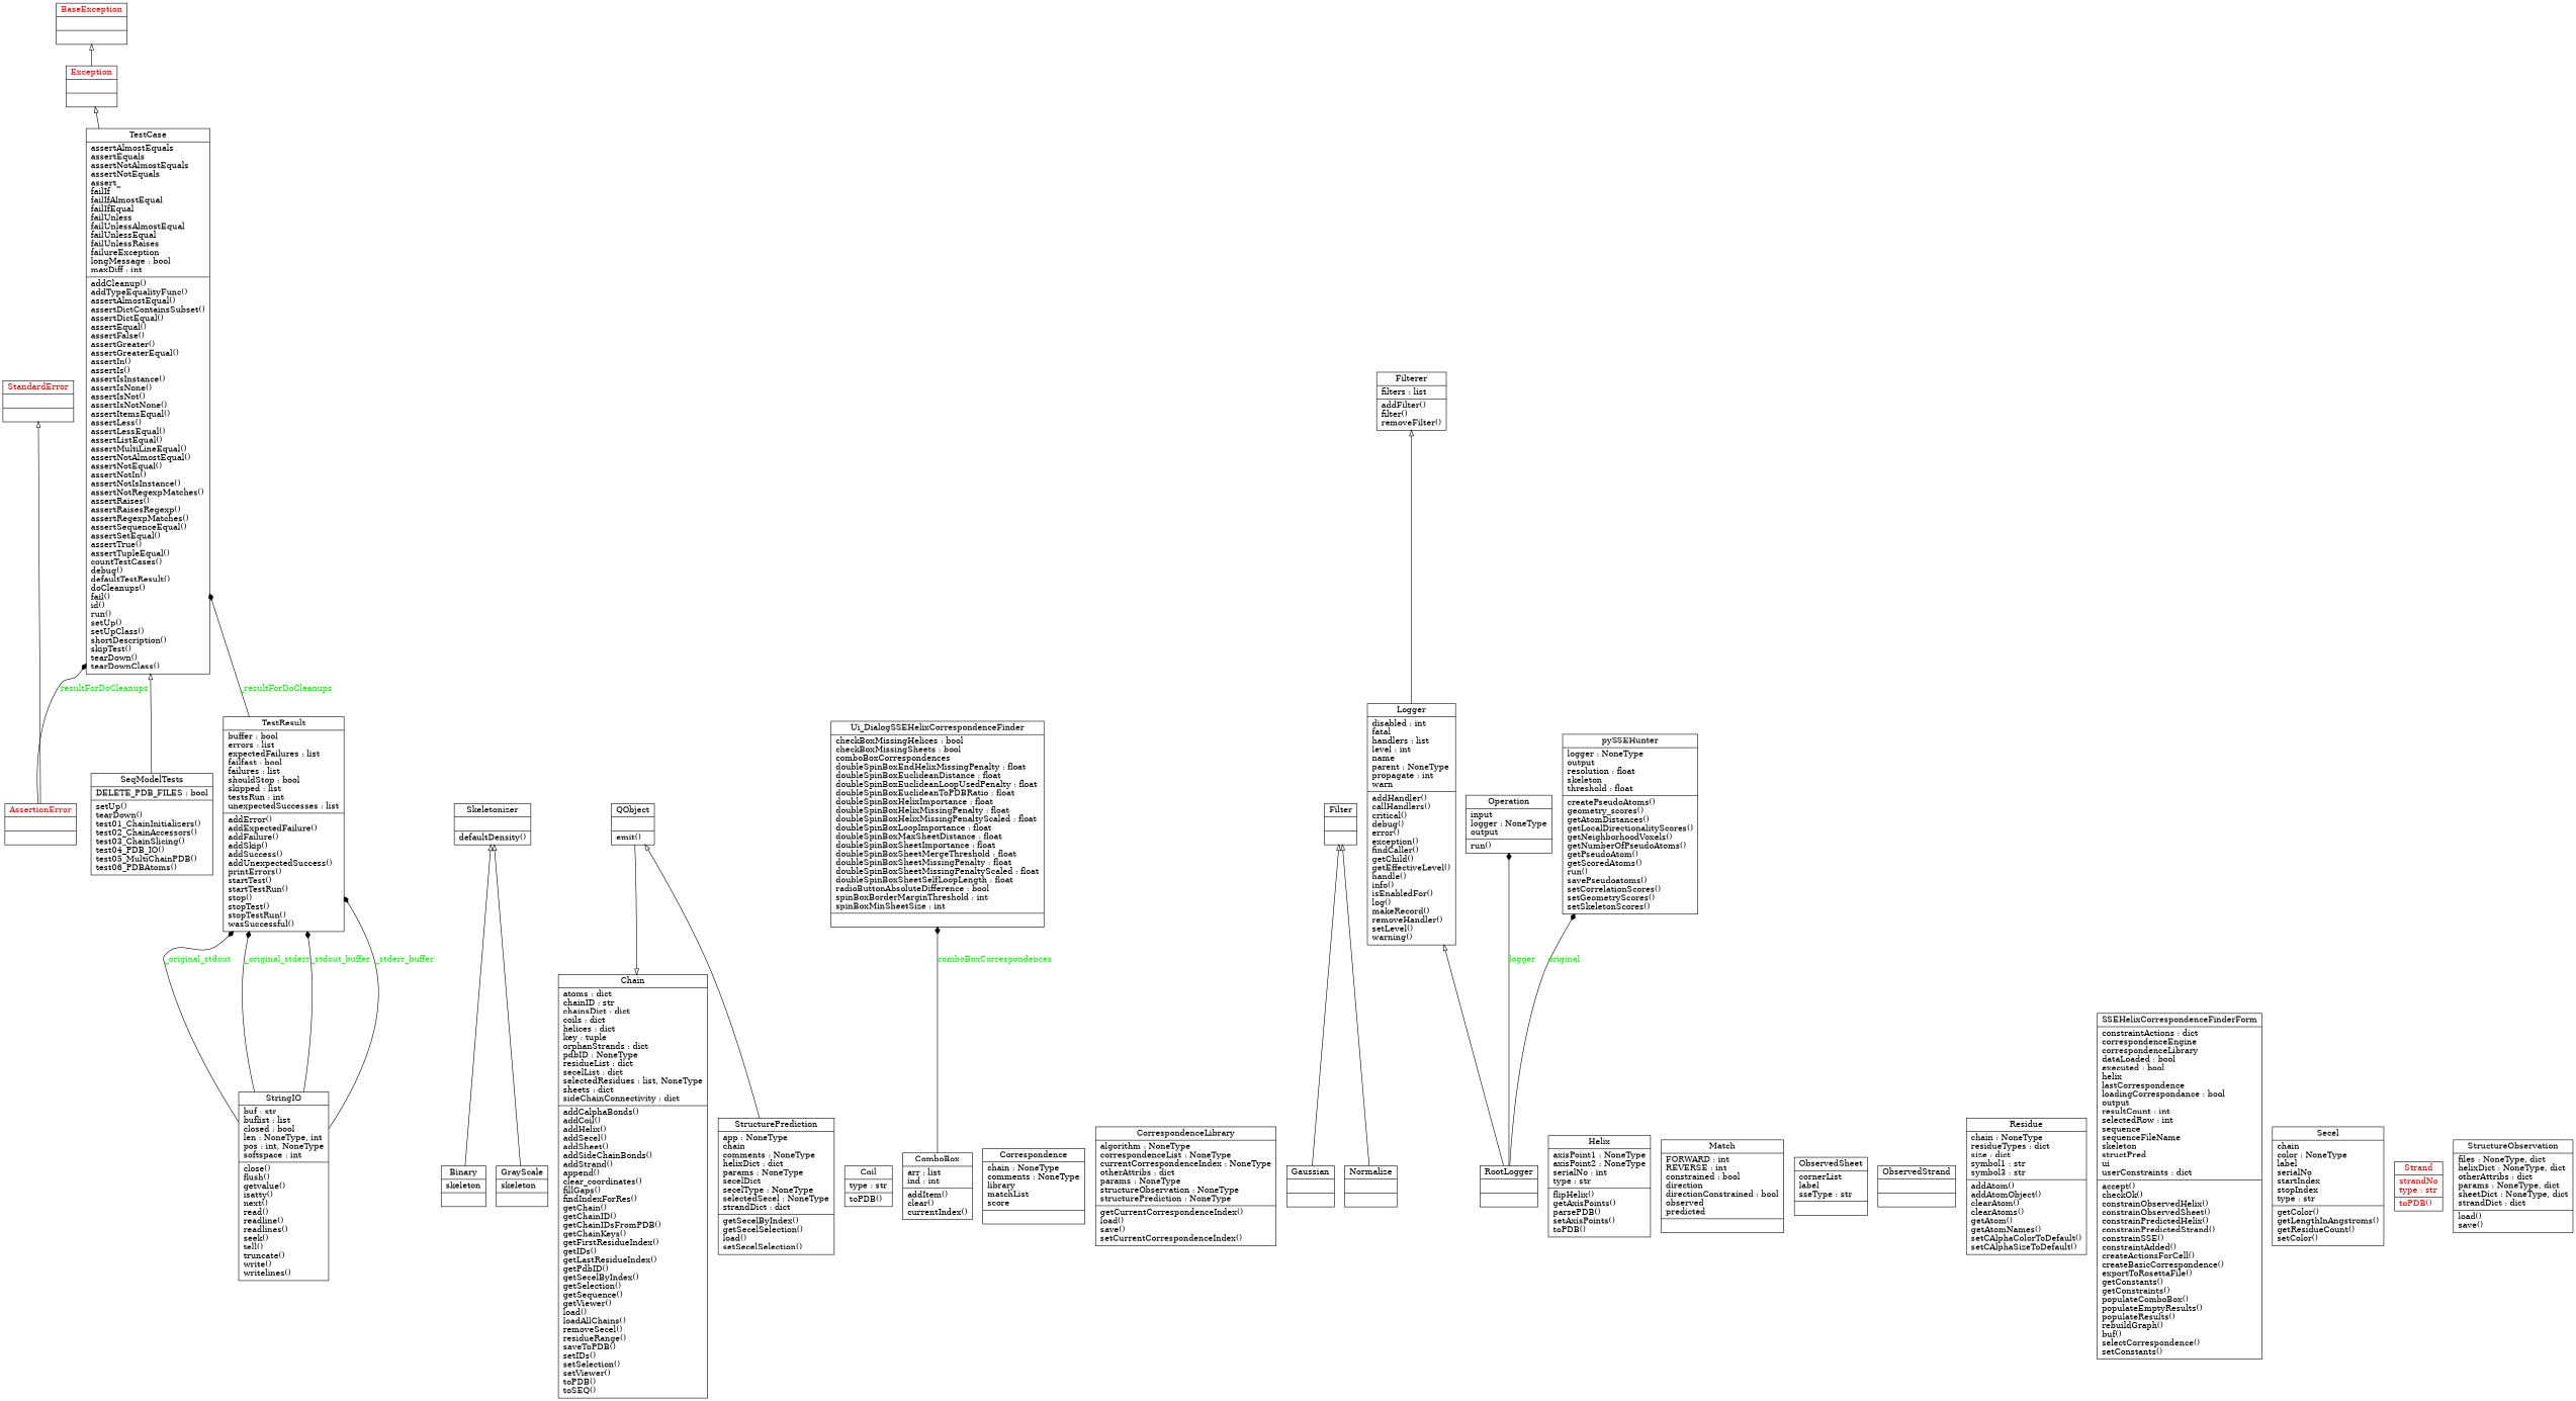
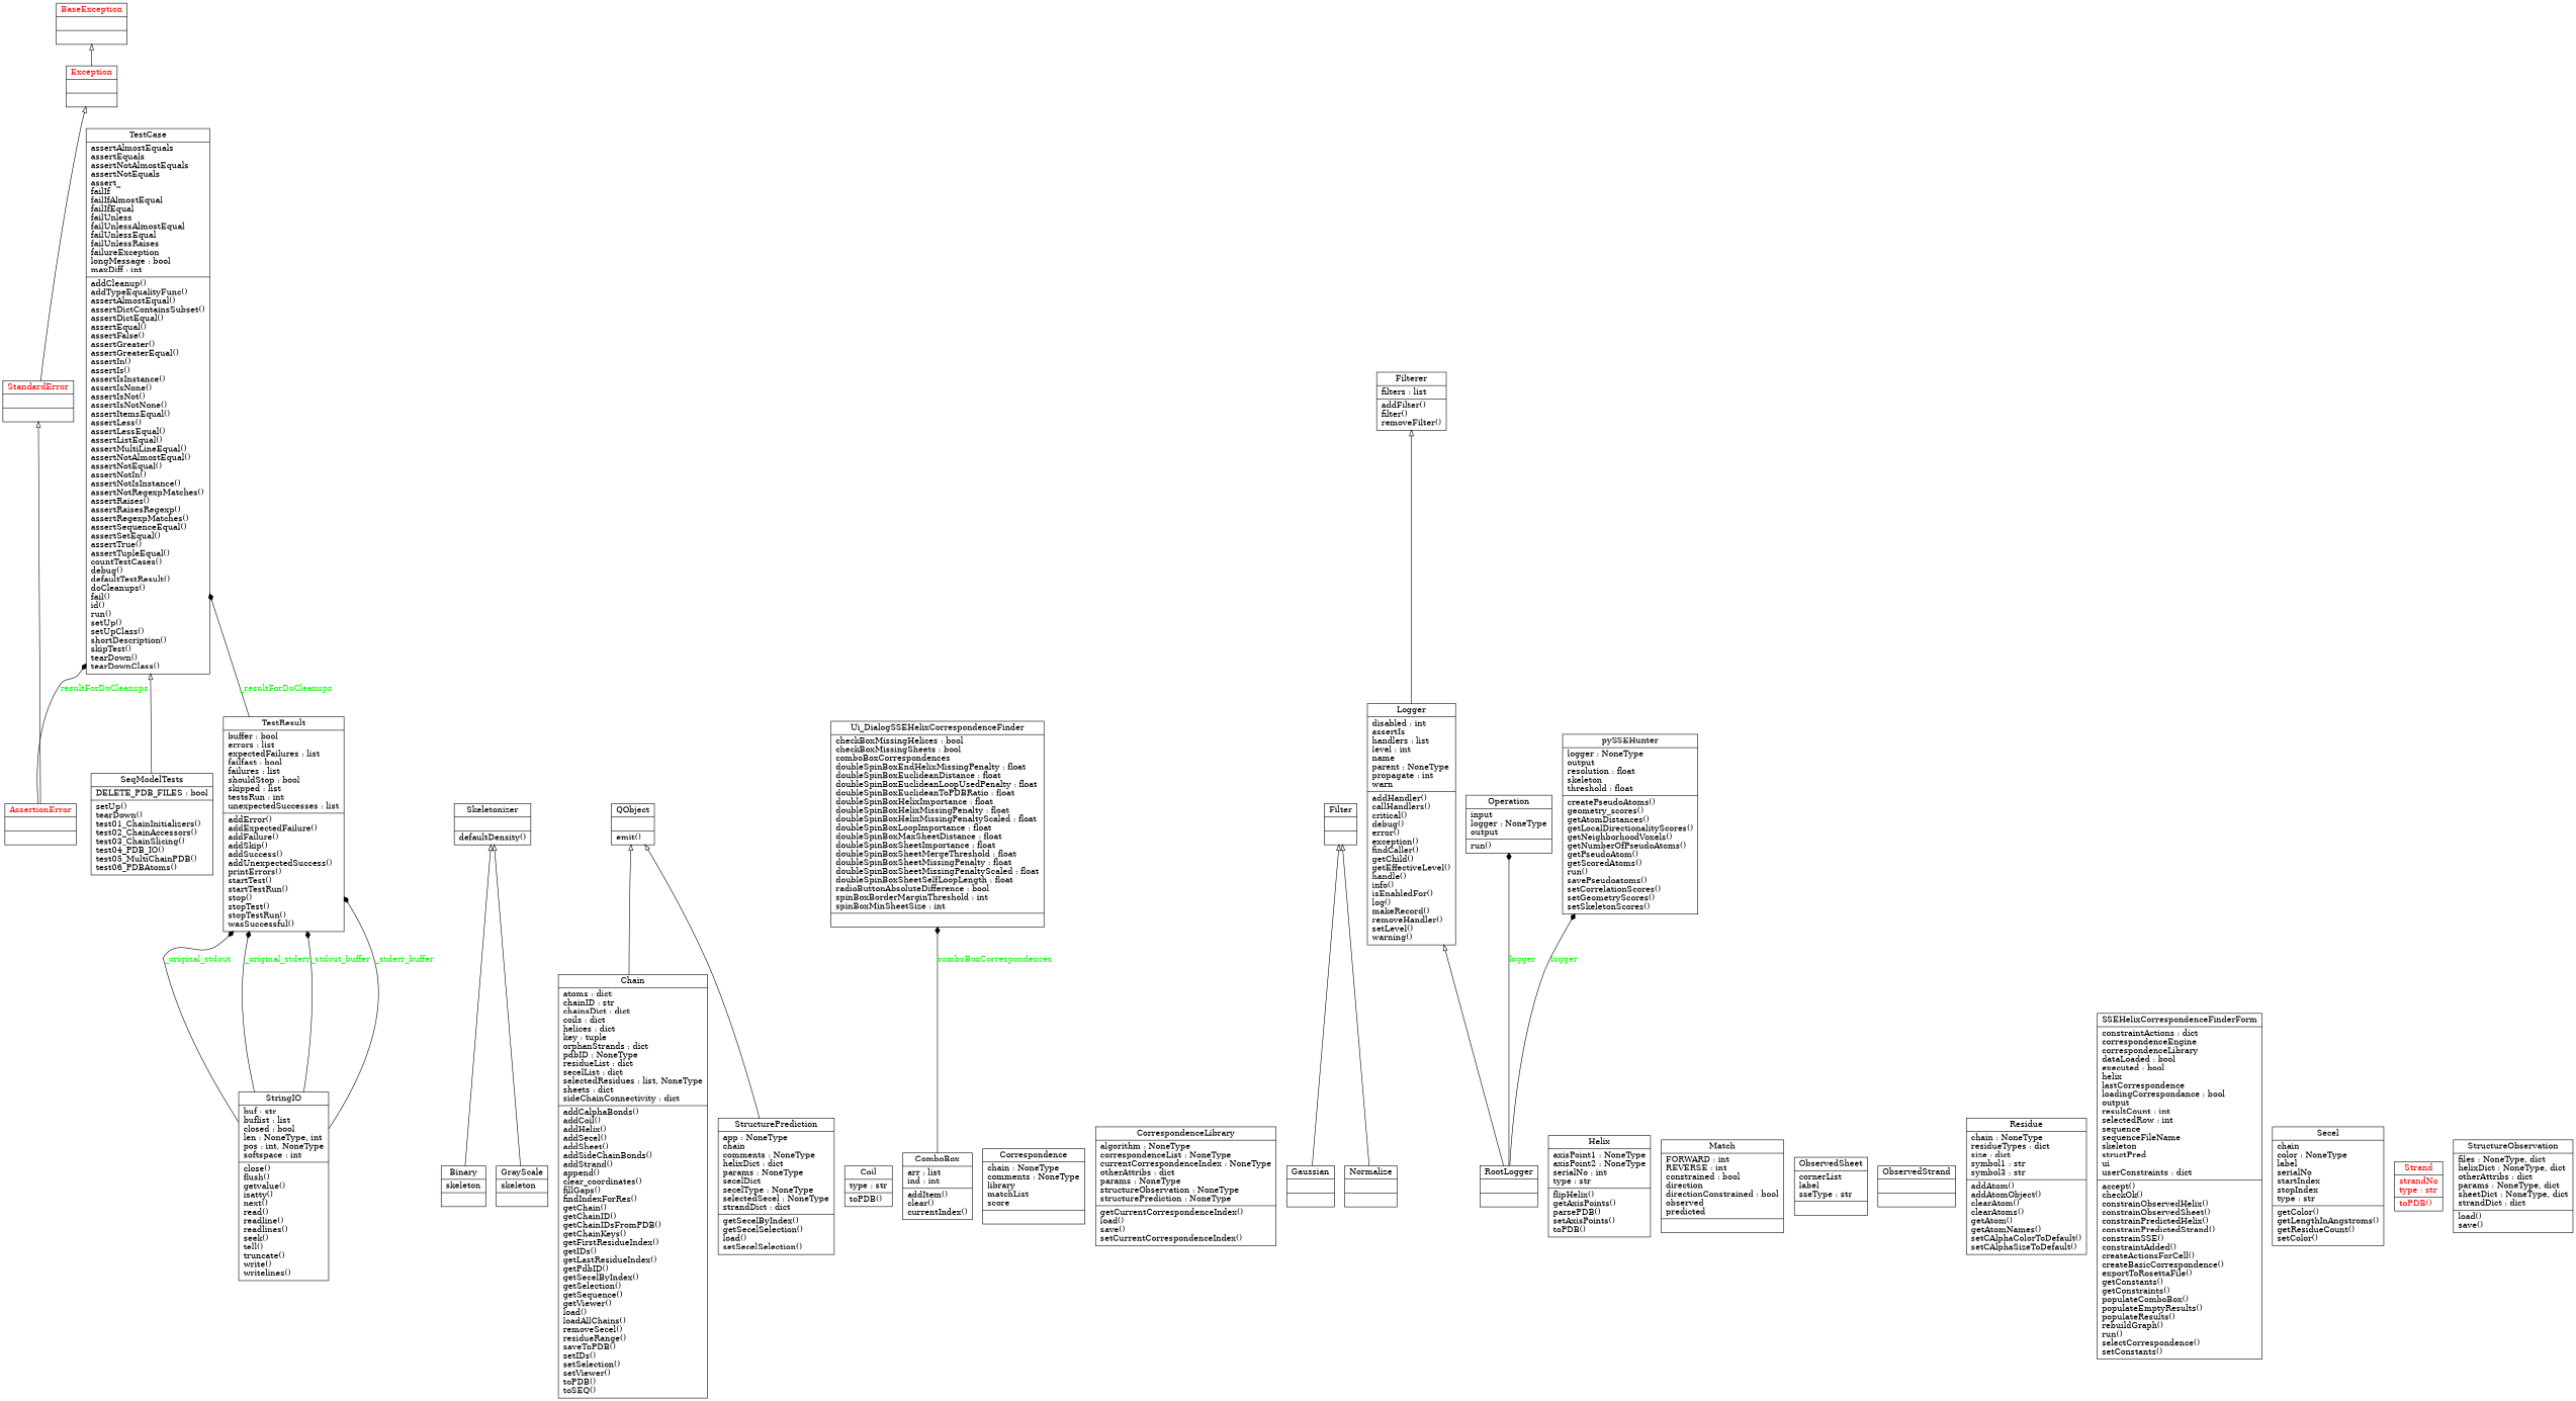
  digraph {
    rankdir=BT
    node [shape=record]
    edge [arrowhead=empty arrowtail=none]
    n1 [fontcolor=red label="{AssertionError|\l|}"]
    n2 [fontcolor=red label="{StandardError|\l|}"]
    n3 [label="{TestCase|assertAlmostEquals\lassertEquals\lassertNotAlmostEquals\lassertNotEquals\lassert_\lfailIf\lfailIfAlmostEqual\lfailIfEqual\lfailUnless\lfailUnlessAlmostEqual\lfailUnlessEqual\lfailUnlessRaises\lfailureException\llongMessage : bool\lmaxDiff : int\l|addCleanup()\laddTypeEqualityFunc()\lassertAlmostEqual()\lassertDictContainsSubset()\lassertDictEqual()\lassertEqual()\lassertFalse()\lassertGreater()\lassertGreaterEqual()\lassertIn()\lassertIs()\lassertIsInstance()\lassertIsNone()\lassertIsNot()\lassertIsNotNone()\lassertItemsEqual()\lassertLess()\lassertLessEqual()\lassertListEqual()\lassertMultiLineEqual()\lassertNotAlmostEqual()\lassertNotEqual()\lassertNotIn()\lassertNotIsInstance()\lassertNotRegexpMatches()\lassertRaises()\lassertRaisesRegexp()\lassertRegexpMatches()\lassertSequenceEqual()\lassertSetEqual()\lassertTrue()\lassertTupleEqual()\lcountTestCases()\ldebug()\ldefaultTestResult()\ldoCleanups()\lfail()\lid()\lrun()\lsetUp()\lsetUpClass()\lshortDescription()\lskipTest()\ltearDown()\ltearDownClass()\l}"]
    n4 [fontcolor=red label="{Exception|\l|}"]
    n5 [fontcolor=red label="{BaseException|\l|}"]
    n6 [label="{Binary|skeleton\l|}"]
    n7 [label="{Skeletonizer|\l|defaultDensity()\l}"]
    n8 [label="{Chain|atoms : dict\lchainID : str\lchainsDict : dict\lcoils : dict\lhelices : dict\lkey : tuple\lorphanStrands : dict\lpdbID : NoneType\lresidueList : dict\lsecelList : dict\lselectedResidues : list, NoneType\lsheets : dict\lsideChainConnectivity : dict\l|addCalphaBonds()\laddCoil()\laddHelix()\laddSecel()\laddSheet()\laddSideChainBonds()\laddStrand()\lappend()\lclear_coordinates()\lfillGaps()\lfindIndexForRes()\lgetChain()\lgetChainID()\lgetChainIDsFromPDB()\lgetChainKeys()\lgetFirstResidueIndex()\lgetIDs()\lgetLastResidueIndex()\lgetPdbID()\lgetSecelByIndex()\lgetSelection()\lgetSequence()\lgetViewer()\lload()\lloadAllChains()\lremoveSecel()\lresidueRange()\lsaveToPDB()\lsetIDs()\lsetSelection()\lsetViewer()\ltoPDB()\ltoSEQ()\l}"]
    n9 [label="{QObject|\l|emit()\l}"]
    n10 [label="{Coil|type : str\l|toPDB()\l}"]
    n11 [label="{ComboBox|arr : list\lind : int\l|addItem()\lclear()\lcurrentIndex()\l}"]
    n12 [label="{Ui_DialogSSEHelixCorrespondenceFinder|checkBoxMissingHelices : bool\lcheckBoxMissingSheets : bool\lcomboBoxCorrespondences\ldoubleSpinBoxEndHelixMissingPenalty : float\ldoubleSpinBoxEuclideanDistance : float\ldoubleSpinBoxEuclideanLoopUsedPenalty : float\ldoubleSpinBoxEuclideanToPDBRatio : float\ldoubleSpinBoxHelixImportance : float\ldoubleSpinBoxHelixMissingPenalty : float\ldoubleSpinBoxHelixMissingPenaltyScaled : float\ldoubleSpinBoxLoopImportance : float\ldoubleSpinBoxMaxSheetDistance : float\ldoubleSpinBoxSheetImportance : float\ldoubleSpinBoxSheetMergeThreshold : float\ldoubleSpinBoxSheetMissingPenalty : float\ldoubleSpinBoxSheetMissingPenaltyScaled : float\ldoubleSpinBoxSheetSelfLoopLength : float\lradioButtonAbsoluteDifference : bool\lspinBoxBorderMarginThreshold : int\lspinBoxMinSheetSize : int\l|}"]
    n13 [label="{Correspondence|chain : NoneType\lcomments : NoneType\llibrary\lmatchList\lscore\l|}"]
    n14 [label="{CorrespondenceLibrary|algorithm : NoneType\lcorrespondenceList : NoneType\lcurrentCorrespondenceIndex : NoneType\lotherAttribs : dict\lparams : NoneType\lstructureObservation : NoneType\lstructurePrediction : NoneType\l|getCurrentCorrespondenceIndex()\lload()\lsave()\lsetCurrentCorrespondenceIndex()\l}"]
    n15 [label="{Filter|\l|}"]
    n16 [label="{Filterer|filters : list\l|addFilter()\lfilter()\lremoveFilter()\l}"]
    n17 [label="{Gaussian|\l|}"]
    n18 [label="{GrayScale|skeleton\l|}"]
    n19 [label="{Helix|axisPoint1 : NoneType\laxisPoint2 : NoneType\lserialNo : int\ltype : str\l|flipHelix()\lgetAxisPoints()\lparsePDB()\lsetAxisPoints()\ltoPDB()\l}"]
-   n20 [label="{Logger|disabled : int\lfatal\lhandlers : list\llevel : int\lname\lparent : NoneType\lpropagate : int\lwarn\l|addHandler()\lcallHandlers()\lcritical()\ldebug()\lerror()\lexception()\lfindCaller()\lgetChild()\lgetEffectiveLevel()\lhandle()\linfo()\lisEnabledFor()\llog()\lmakeRecord()\lremoveHandler()\lsetLevel()\lwarning()\l}"]
+   n20 [label="{Logger|disabled : int\lassertIs\lhandlers : list\llevel : int\lname\lparent : NoneType\lpropagate : int\lwarn\l|addHandler()\lcallHandlers()\lcritical()\ldebug()\lerror()\lexception()\lfindCaller()\lgetChild()\lgetEffectiveLevel()\lhandle()\linfo()\lisEnabledFor()\llog()\lmakeRecord()\lremoveHandler()\lsetLevel()\lwarning()\l}"]
    n21 [label="{Match|FORWARD : int\lREVERSE : int\lconstrained : bool\ldirection\ldirectionConstrained : bool\lobserved\lpredicted\l|}"]
    n22 [label="{Normalize|\l|}"]
    n23 [label="{ObservedSheet|cornerList\llabel\lsseType : str\l|}"]
    n24 [label="{ObservedStrand|\l|}"]
    n25 [label="{Operation|input\llogger : NoneType\loutput\l|run()\l}"]
    n26 [label="{Residue|chain : NoneType\lresidueTypes : dict\lsize : dict\lsymbol1 : str\lsymbol3 : str\l|addAtom()\laddAtomObject()\lclearAtom()\lclearAtoms()\lgetAtom()\lgetAtomNames()\lsetCAlphaColorToDefault()\lsetCAlphaSizeToDefault()\l}"]
    n27 [label="{RootLogger|\l|}"]
    n28 [label="{pySSEHunter|logger : NoneType\loutput\lresolution : float\lskeleton\lthreshold : float\l|createPseudoAtoms()\lgeometry_scores()\lgetAtomDistances()\lgetLocalDirectionalityScores()\lgetNeighborhoodVoxels()\lgetNumberOfPseudoAtoms()\lgetPseudoAtom()\lgetScoredAtoms()\lrun()\lsavePseudoatoms()\lsetCorrelationScores()\lsetGeometryScores()\lsetSkeletonScores()\l}"]
-   n29 [label="{SSEHelixCorrespondenceFinderForm|constraintActions : dict\lcorrespondenceEngine\lcorrespondenceLibrary\ldataLoaded : bool\lexecuted : bool\lhelix\llastCorrespondence\lloadingCorrespondance : bool\loutput\lresultCount : int\lselectedRow : int\lsequence\lsequenceFileName\lskeleton\lstructPred\lui\luserConstraints : dict\l|accept()\lcheckOk()\lconstrainObservedHelix()\lconstrainObservedSheet()\lconstrainPredictedHelix()\lconstrainPredictedStrand()\lconstrainSSE()\lconstraintAdded()\lcreateActionsForCell()\lcreateBasicCorrespondence()\lexportToRosettaFile()\lgetConstants()\lgetConstraints()\lpopulateComboBox()\lpopulateEmptyResults()\lpopulateResults()\lrebuildGraph()\lbuf()\lselectCorrespondence()\lsetConstants()\l}"]
+   n29 [label="{SSEHelixCorrespondenceFinderForm|constraintActions : dict\lcorrespondenceEngine\lcorrespondenceLibrary\ldataLoaded : bool\lexecuted : bool\lhelix\llastCorrespondence\lloadingCorrespondance : bool\loutput\lresultCount : int\lselectedRow : int\lsequence\lsequenceFileName\lskeleton\lstructPred\lui\luserConstraints : dict\l|accept()\lcheckOk()\lconstrainObservedHelix()\lconstrainObservedSheet()\lconstrainPredictedHelix()\lconstrainPredictedStrand()\lconstrainSSE()\lconstraintAdded()\lcreateActionsForCell()\lcreateBasicCorrespondence()\lexportToRosettaFile()\lgetConstants()\lgetConstraints()\lpopulateComboBox()\lpopulateEmptyResults()\lpopulateResults()\lrebuildGraph()\lrun()\lselectCorrespondence()\lsetConstants()\l}"]
    n30 [label="{Secel|chain\lcolor : NoneType\llabel\lserialNo\lstartIndex\lstopIndex\ltype : str\l|getColor()\lgetLengthInAngstroms()\lgetResidueCount()\lsetColor()\l}"]
    n31 [label="{SeqModelTests|DELETE_PDB_FILES : bool\l|setUp()\ltearDown()\ltest01_ChainInitializers()\ltest02_ChainAccessors()\ltest03_ChainSlicing()\ltest04_PDB_IO()\ltest05_MultiChainPDB()\ltest06_PDBAtoms()\l}"]
    n32 [fontcolor=red label="{Strand|strandNo\ltype : str\l|toPDB()\l}"]
    n33 [label="{StringIO|buf : str\lbuflist : list\lclosed : bool\llen : NoneType, int\lpos : int, NoneType\lsoftspace : int\l|close()\lflush()\lgetvalue()\lisatty()\lnext()\lread()\lreadline()\lreadlines()\lseek()\ltell()\ltruncate()\lwrite()\lwritelines()\l}"]
    n34 [label="{TestResult|buffer : bool\lerrors : list\lexpectedFailures : list\lfailfast : bool\lfailures : list\lshouldStop : bool\lskipped : list\ltestsRun : int\lunexpectedSuccesses : list\l|addError()\laddExpectedFailure()\laddFailure()\laddSkip()\laddSuccess()\laddUnexpectedSuccess()\lprintErrors()\lstartTest()\lstartTestRun()\lstop()\lstopTest()\lstopTestRun()\lwasSuccessful()\l}"]
    n35 [label="{StructureObservation|files : NoneType, dict\lhelixDict : NoneType, dict\lotherAttribs : dict\lparams : NoneType, dict\lsheetDict : NoneType, dict\lstrandDict : dict\l|load()\lsave()\l}"]
    n36 [label="{StructurePrediction|app : NoneType\lchain\lcomments : NoneType\lhelixDict : dict\lparams : NoneType\lsecelDict\lsecelType : NoneType\lselectedSecel : NoneType\lstrandDict : dict\l|getSecelByIndex()\lgetSecelSelection()\lload()\lsetSecelSelection()\l}"]
    n1 -> n2
    n1 -> n3 [arrowhead=diamond fontcolor=green label=resultForDoCleanups style=solid]
-   n3 -> n4
+   n2 -> n4
    n4 -> n5
    n6 -> n7
-   n9 -> n8
+   n8 -> n9
    n11 -> n12 [arrowhead=diamond fontcolor=green label=comboBoxCorrespondences style=solid]
    n17 -> n15
    n18 -> n7
    n20 -> n16
    n22 -> n15
    n27 -> n20
    n27 -> n25 [arrowhead=diamond fontcolor=green label=logger style=solid]
-   n27 -> n28 [arrowhead=diamond fontcolor=green label=original style=solid]
+   n27 -> n28 [arrowhead=diamond fontcolor=green label=logger style=solid]
    n31 -> n3
    n33 -> n34 [arrowhead=diamond fontcolor=green label=_original_stdout style=solid]
    n33 -> n34 [arrowhead=diamond fontcolor=green label=_original_stderr style=solid]
    n33 -> n34 [arrowhead=diamond fontcolor=green label=_stdout_buffer style=solid]
    n33 -> n34 [arrowhead=diamond fontcolor=green label=_stderr_buffer style=solid]
    n34 -> n3 [arrowhead=diamond fontcolor=green label=_resultForDoCleanups style=solid]
    n36 -> n9
  }
